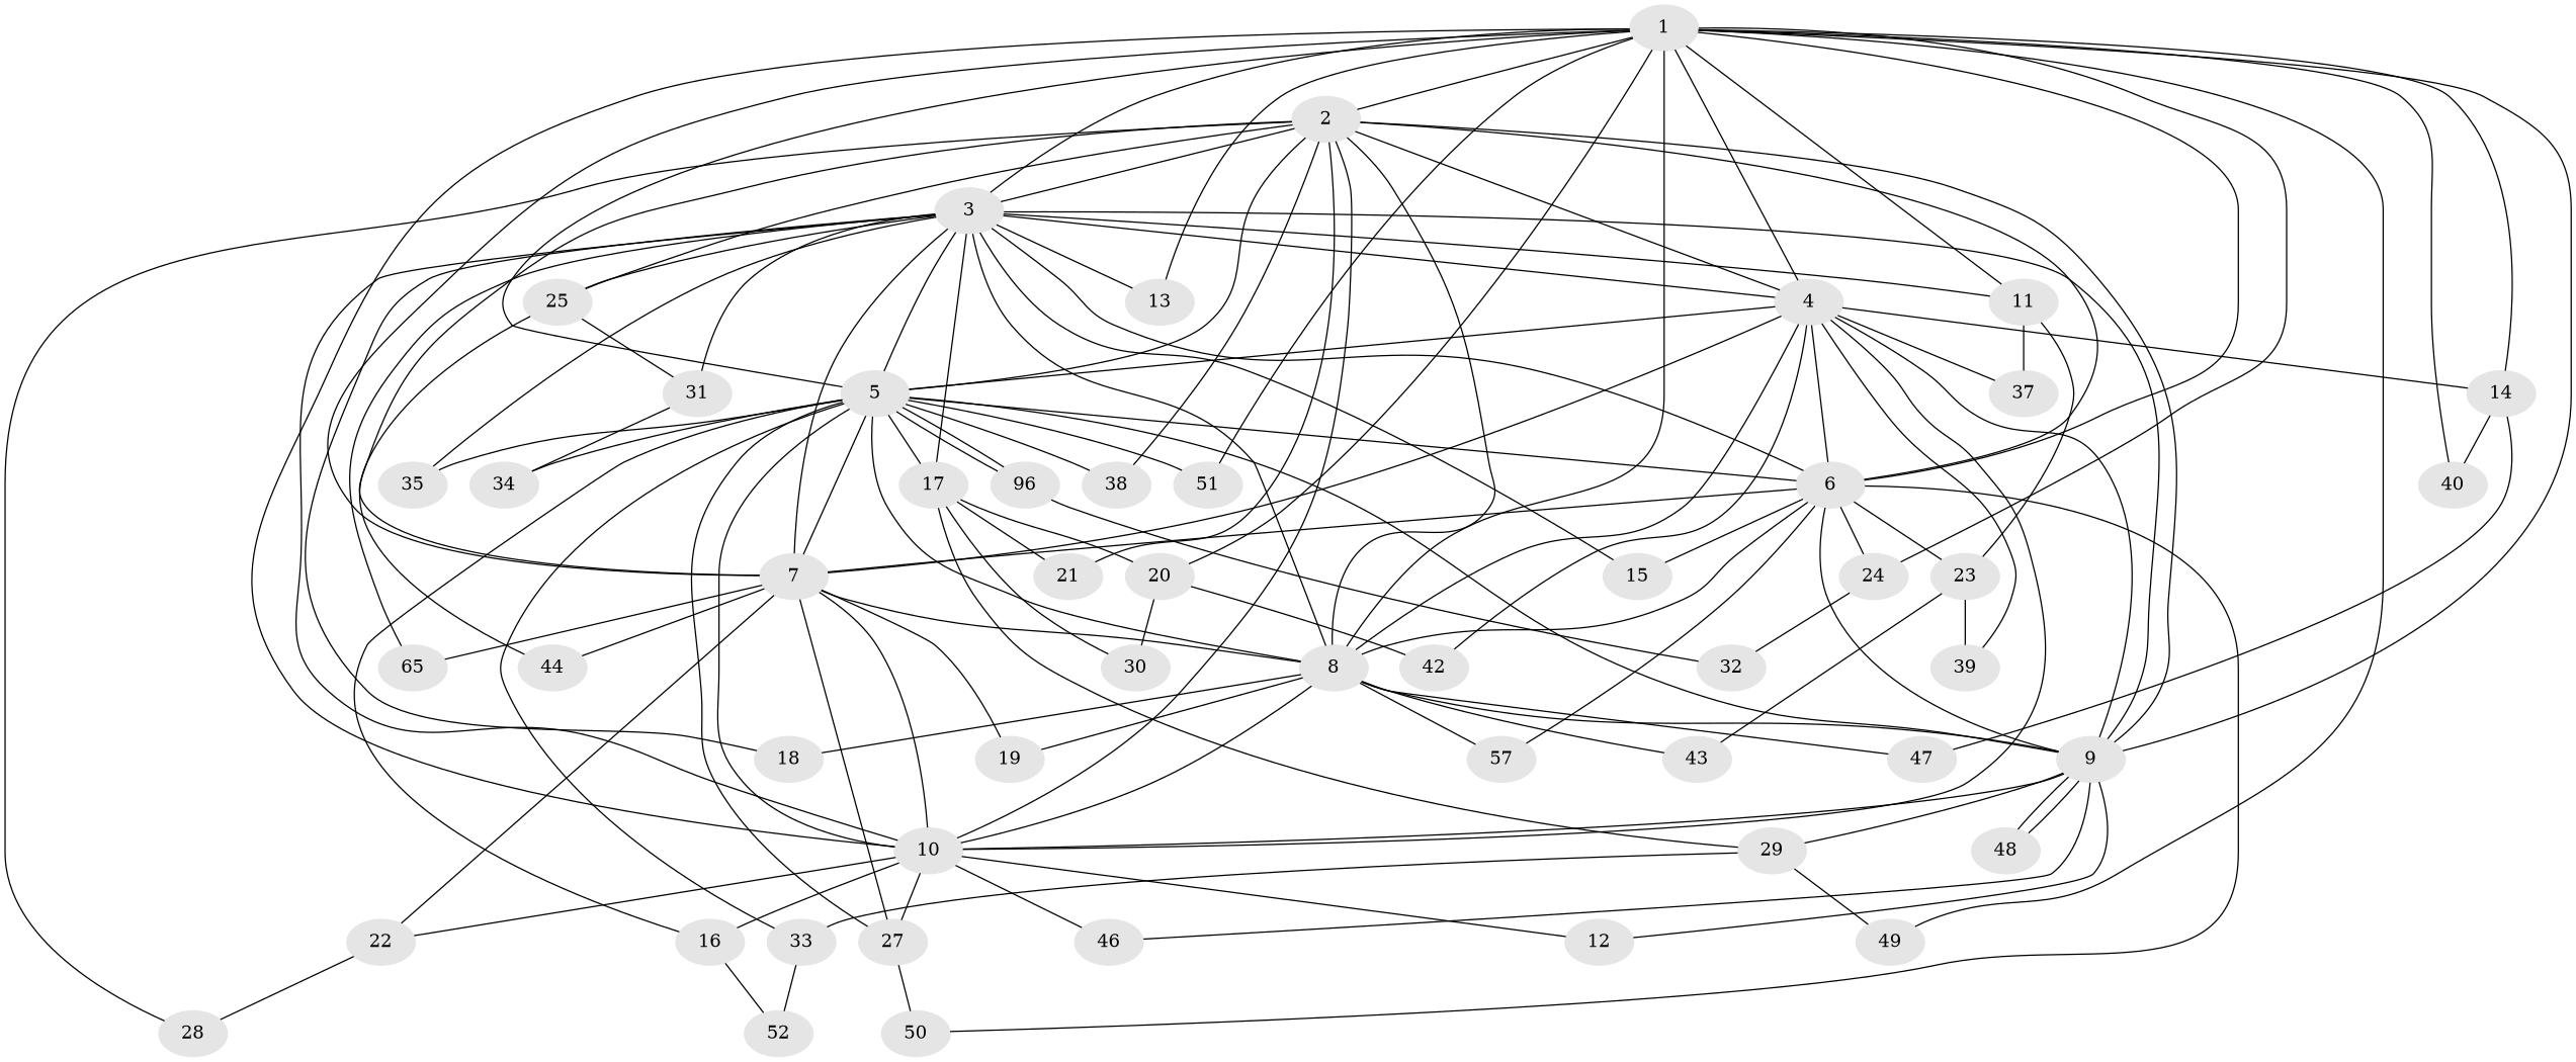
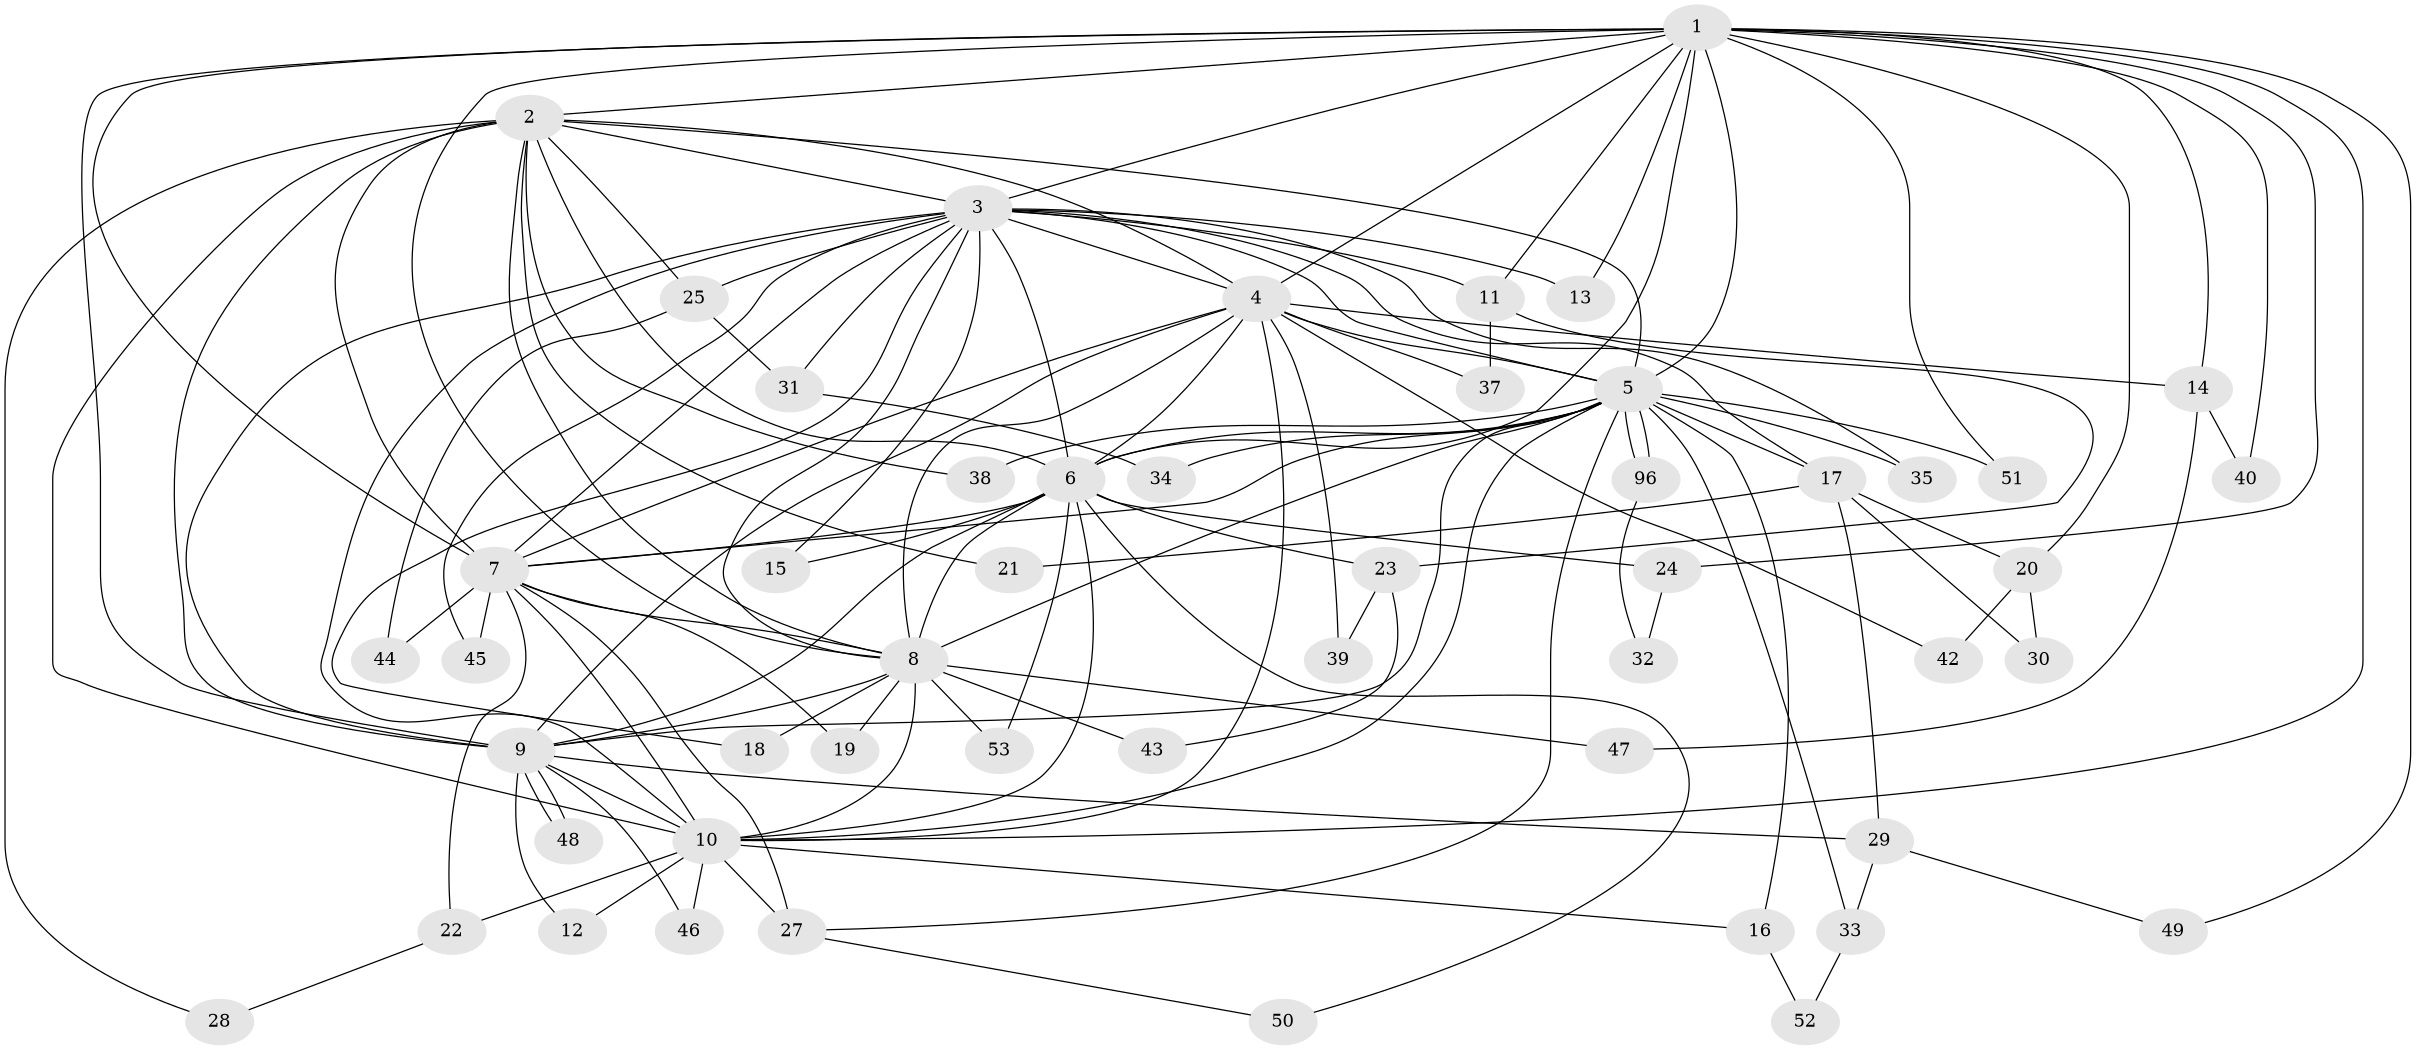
  graph {
    node [color=gray90 style=filled]
    1
    2
    3
    4
    5
    6
    7
    8
    9
    10
    11
    13
    14
    20
    24
    40
    49
    51
    21
    25
    28
    38
    15
    17
    18
    31
    35
-   45 [label=65]
+   45
    37
    39
    42
    16
    n33 [label=96]
    27
    33
    34
    23
    50
-   53 [label=57]
+   53
    19
    22
    44
    43
    47
    12
    29
    46
    48
    30
    32
    52
    1 -- 2
    1 -- 3
    1 -- 4
    1 -- 5
    1 -- 6
    1 -- 7
    1 -- 8
    1 -- 9
    1 -- 10
    1 -- 11
    1 -- 13
    1 -- 14
    1 -- 20
    1 -- 24
    1 -- 40
    1 -- 49
    1 -- 51
    2 -- 3
    2 -- 4
    2 -- 5
    2 -- 6
    2 -- 7
    2 -- 8
    2 -- 9
    2 -- 10
    2 -- 21
    2 -- 25
    2 -- 28
    2 -- 38
    3 -- 4
    3 -- 5
    3 -- 6
    3 -- 7
    3 -- 8
    3 -- 9
    3 -- 10
    3 -- 11
    3 -- 13
    3 -- 25
    3 -- 15
    3 -- 17
    3 -- 18
    3 -- 31
    3 -- 35
    3 -- 45
    4 -- 5
    4 -- 6
    4 -- 7
    4 -- 8
    4 -- 9
    4 -- 10
    4 -- 14
    4 -- 37
    4 -- 39
    4 -- 42
    5 -- 6
    5 -- 7
    5 -- 8
    5 -- 9
    5 -- 10
    5 -- 51
    5 -- 38
    5 -- 17
    5 -- 35
    5 -- 16
    5 -- n33
    5 -- n33
    5 -- 27
    5 -- 33
    5 -- 34
    6 -- 7
    6 -- 8
    6 -- 9
+   6 -- 10
    6 -- 24
    6 -- 15
    6 -- 23
    6 -- 50
    6 -- 53
    7 -- 8
    7 -- 10
    7 -- 45
    7 -- 27
    7 -- 19
    7 -- 22
    7 -- 44
    8 -- 9
    8 -- 10
    8 -- 18
    8 -- 53
    8 -- 19
    8 -- 43
    8 -- 47
    9 -- 10
    9 -- 12
    9 -- 29
    9 -- 46
    9 -- 48
    9 -- 48
    10 -- 16
    10 -- 27
    10 -- 22
    10 -- 12
    10 -- 46
    11 -- 37
    11 -- 23
    14 -- 40
    14 -- 47
    20 -- 42
    20 -- 30
    24 -- 32
    25 -- 31
    25 -- 44
    17 -- 20
    17 -- 21
    17 -- 29
    17 -- 30
    31 -- 34
    16 -- 52
    n33 -- 32
    27 -- 50
    33 -- 52
    23 -- 39
    23 -- 43
    22 -- 28
    29 -- 49
    29 -- 33
  }
